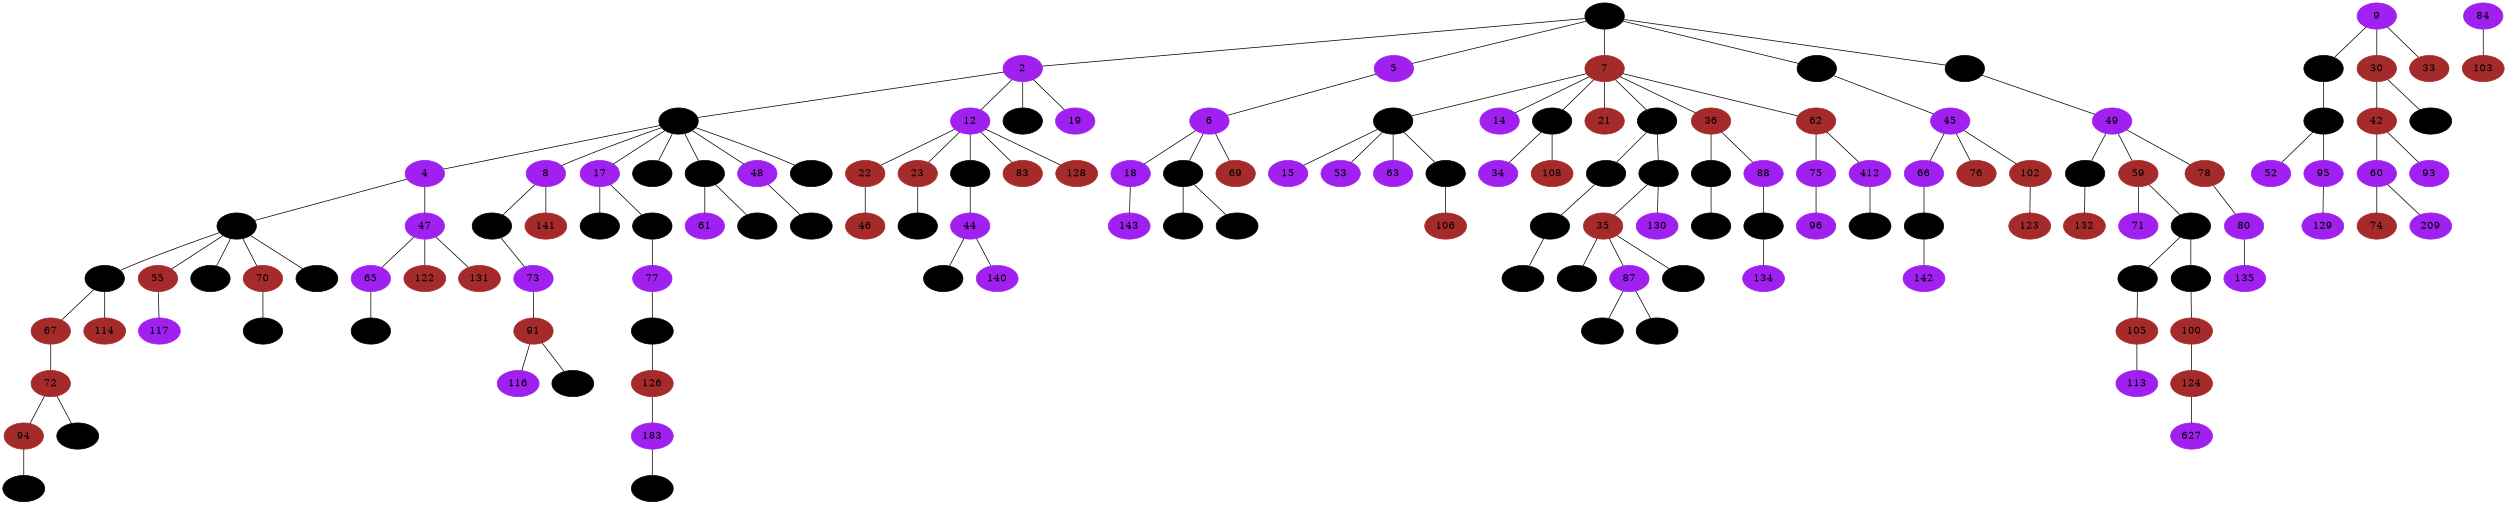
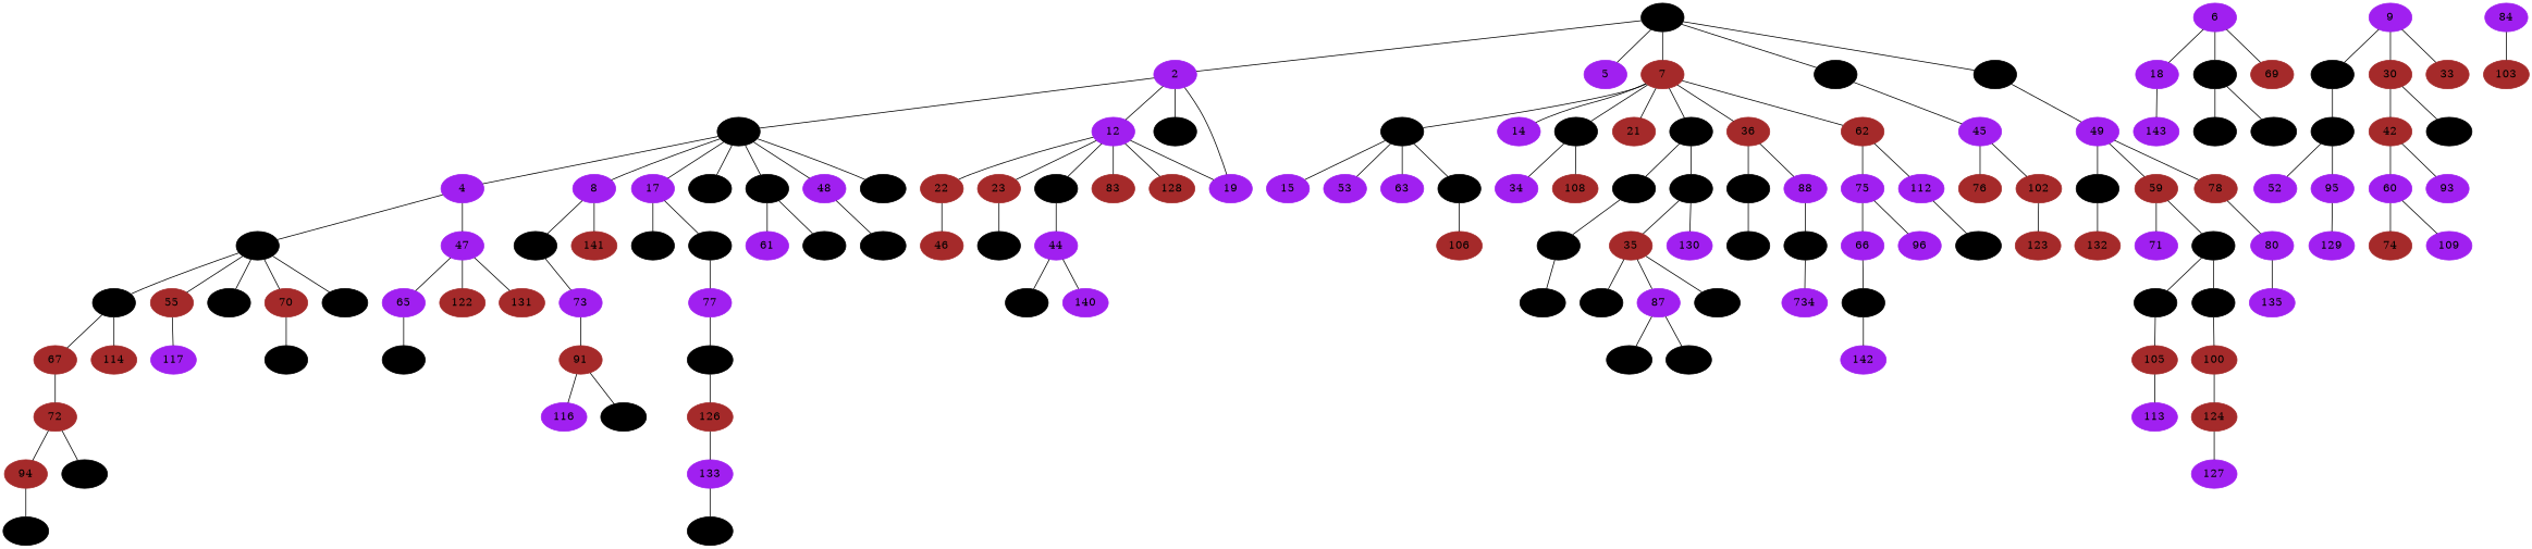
  graph {
    node [color=black style=filled]
    2 [color=purple]
    1
    5 [color=purple]
    7 [color=brown]
    11
    13
    3
    12 [color=purple]
    89
    19 [color=purple]
    6 [color=purple]
    10
    14 [color=purple]
    16
    21 [color=brown]
    24
    36 [color=brown]
    62 [color=brown]
    45 [color=purple]
    49 [color=purple]
    4 [color=purple]
    8 [color=purple]
    17 [color=purple]
    28
    39
    48 [color=purple]
    115
    9 [color=purple]
    20
    30 [color=brown]
    33 [color=brown]
    22 [color=brown]
    23 [color=brown]
    37
    83 [color=brown]
    128 [color=brown]
    26
    47 [color=purple]
    68
    141 [color=brown]
    27
    29
    61 [color=purple]
    64
    101
    31
    55 [color=brown]
    58
    70 [color=brown]
    111
    65 [color=purple]
    122 [color=brown]
    131 [color=brown]
    18 [color=purple]
    41
    69 [color=brown]
    143 [color=purple]
    97
    110
    15 [color=purple]
    53 [color=purple]
    63 [color=purple]
    86
    34 [color=purple]
    108 [color=brown]
    25
    32
    38
    88 [color=purple]
    75 [color=purple]
-   112 [color=purple label=412]
+   112 [color=purple]
    73 [color=purple]
    40
    42 [color=brown]
    107
    106 [color=brown]
    66 [color=purple]
    76 [color=brown]
    102 [color=brown]
    46 [color=brown]
    99
    44 [color=purple]
    56
    59 [color=brown]
    78 [color=brown]
    84 [color=purple]
    103 [color=brown]
    77 [color=purple]
    52 [color=purple]
    95 [color=purple]
    51
    35 [color=brown]
    130 [color=purple]
    125
    67 [color=brown]
    114 [color=brown]
    117 [color=purple]
    90
    104
    60 [color=purple]
    93 [color=purple]
    72 [color=brown]
    54
    87 [color=purple]
    138
    119
    120
    57
    98
    50
    140 [color=purple]
    129 [color=purple]
    74 [color=brown]
-   109 [color=purple label=209]
+   109 [color=purple]
    79
    123 [color=brown]
    92
    132 [color=brown]
    71 [color=purple]
    81
    80 [color=purple]
    82
    85
    96 [color=purple]
    118
    142 [color=purple]
    94 [color=brown]
    139
    91 [color=brown]
    121
    116 [color=purple]
    136
    126 [color=brown]
    135 [color=purple]
    105 [color=brown]
    100 [color=brown]
    113 [color=purple]
    124 [color=brown]
-   134 [color=purple]
-   127 [color=purple label=627]
-   133 [color=purple label=183]
+   134 [color=purple label=734]
+   127 [color=purple]
+   133 [color=purple]
    137
    2 -- 3
    2 -- 12
    2 -- 89
    2 -- 19
    1 -- 2
    1 -- 5
    1 -- 7
    1 -- 11
    1 -- 13
-   5 -- 6
    7 -- 10
    7 -- 14
    7 -- 16
    7 -- 21
    7 -- 24
    7 -- 36
    7 -- 62
    11 -- 45
    13 -- 49
    3 -- 4
    3 -- 8
    3 -- 17
    3 -- 28
    3 -- 39
    3 -- 48
    3 -- 115
+   12 -- 19
    12 -- 22
    12 -- 23
    12 -- 37
    12 -- 83
    12 -- 128
    6 -- 18
    6 -- 41
    6 -- 69
    10 -- 15
    10 -- 53
    10 -- 63
    10 -- 86
    16 -- 34
    16 -- 108
    24 -- 25
    24 -- 32
    36 -- 38
    36 -- 88
    62 -- 75
    62 -- 112
-   45 -- 66
+   75 -- 66
    45 -- 76
    45 -- 102
    49 -- 56
    49 -- 59
    49 -- 78
    4 -- 26
    4 -- 47
    8 -- 68
    8 -- 141
    17 -- 27
    17 -- 29
    39 -- 61
    39 -- 64
    48 -- 101
    9 -- 20
    9 -- 30
    9 -- 33
    20 -- 40
    30 -- 42
    30 -- 107
    22 -- 46
    23 -- 99
    37 -- 44
    26 -- 31
    26 -- 55
    26 -- 58
    26 -- 70
    26 -- 111
    47 -- 65
    47 -- 122
    47 -- 131
    68 -- 73
    29 -- 77
    31 -- 67
    31 -- 114
    55 -- 117
    70 -- 90
    65 -- 92
    18 -- 143
    41 -- 97
    41 -- 110
    86 -- 106
    25 -- 51
    32 -- 35
    32 -- 130
    38 -- 57
    88 -- 98
    75 -- 96
    112 -- 118
    73 -- 91
    40 -- 52
    40 -- 95
    42 -- 60
    42 -- 93
    66 -- 79
    102 -- 123
    44 -- 50
    44 -- 140
    56 -- 132
    59 -- 71
    59 -- 81
    78 -- 80
    84 -- 103
    77 -- 104
    95 -- 129
    51 -- 125
    35 -- 54
    35 -- 87
    35 -- 138
    67 -- 72
    104 -- 126
    60 -- 74
    60 -- 109
    72 -- 94
    72 -- 139
    87 -- 119
    87 -- 120
    98 -- 134
    79 -- 142
    81 -- 82
    81 -- 85
    80 -- 135
    82 -- 105
    85 -- 100
    94 -- 121
    91 -- 116
    91 -- 136
    126 -- 133
    105 -- 113
    100 -- 124
    124 -- 127
    133 -- 137
  }
